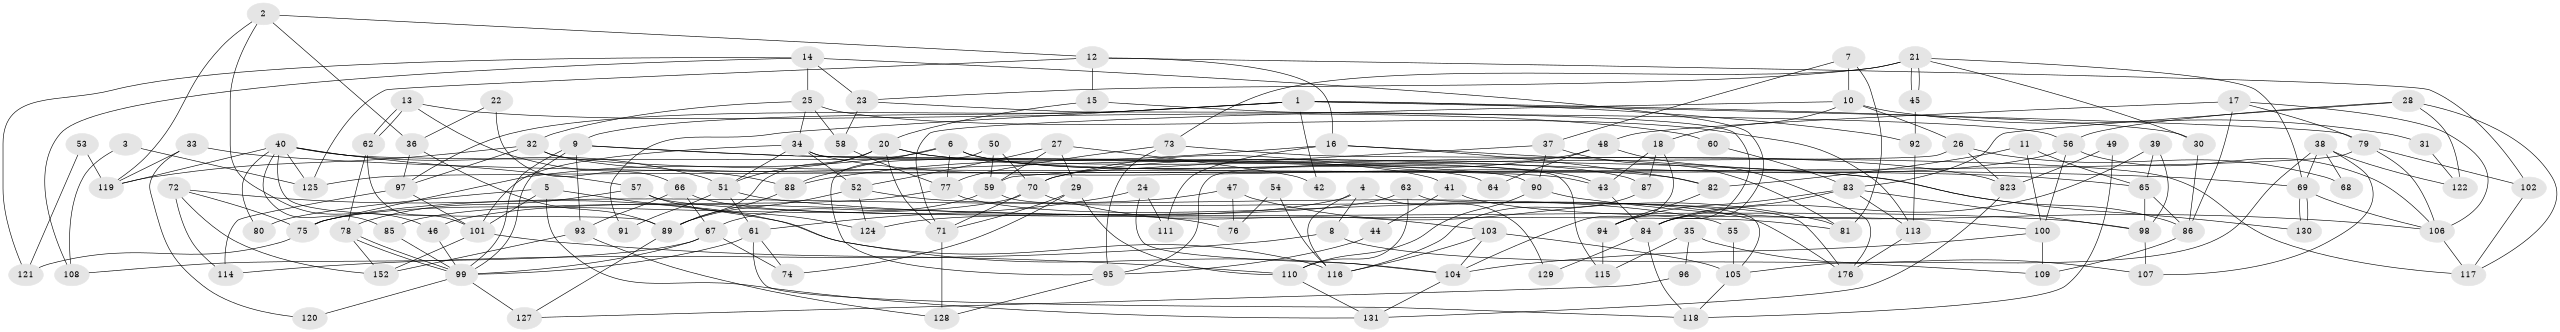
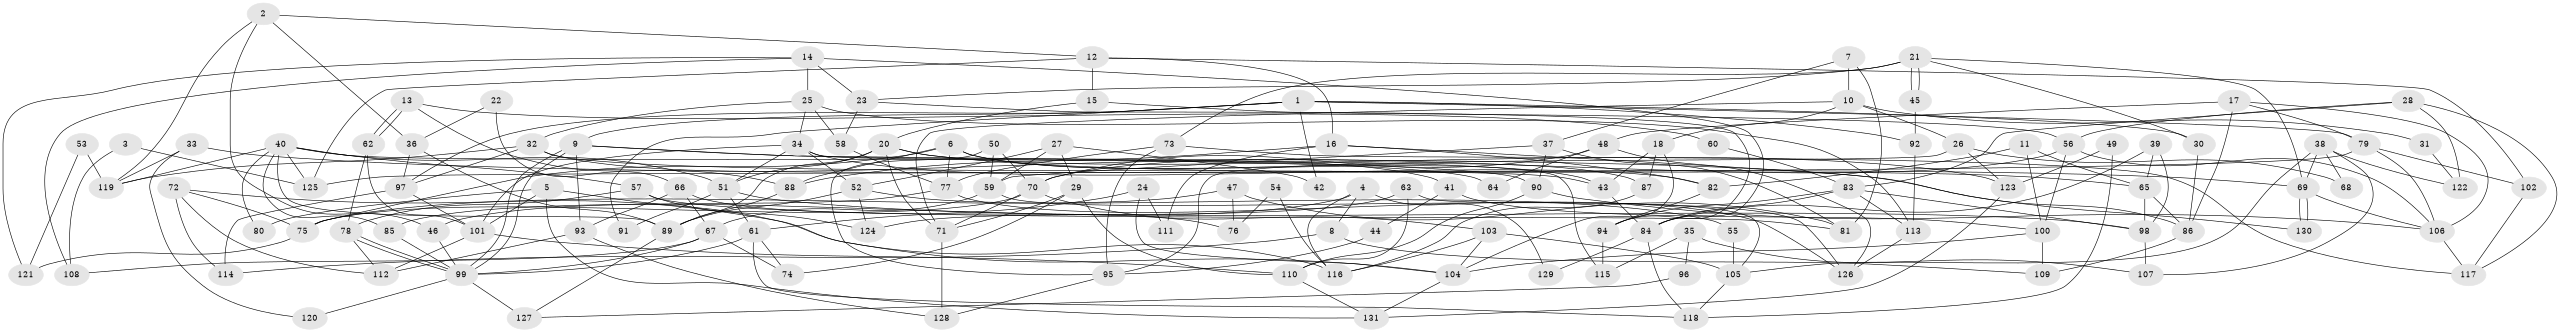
  graph {
    node [color=gray90 style=filled]
    1
    9
    30
    42
    79
    91
    92
    97
    90
    93
    99
    130
    86
    125
    102
    106
    113
    101
    114
    2
    12
    36
    46
    119
    15
    16
    89
    3
    108
    4
    8
    116
    129
    109
    5
    80
    131
    110
-   112 [label=152]
+   112
    6
    43
    75
    77
    87
    88
    84
    121
    85
-   126 [label=176]
+   126
    7
    10
    37
    81
    18
    26
    31
    71
    59
    128
    120
    127
    104
-   123 [label=823]
+   123
    68
    95
    122
    11
    65
    82
    100
    98
    94
    20
    56
    111
    117
    13
    60
    62
    83
    78
    14
    23
    25
    58
    32
    34
    118
    51
    70
    17
    48
    64
    55
    105
    61
    74
    103
    21
    45
    69
    73
    22
    66
    76
    67
    115
    24
    41
    52
    27
    29
    124
    28
    44
    33
    35
    96
    107
    38
    39
    40
    57
    47
    49
    50
    53
    54
    63
    72
    1 -- 9
    1 -- 30
    1 -- 42
    1 -- 79
    1 -- 91
    1 -- 92
    1 -- 97
    9 -- 90
    9 -- 93
    9 -- 99
    9 -- 99
    9 -- 130
    30 -- 86
    79 -- 125
    79 -- 102
    79 -- 106
    92 -- 113
    97 -- 101
    97 -- 114
    90 -- 106
    90 -- 110
    93 -- 112
    93 -- 128
    99 -- 120
    99 -- 127
    86 -- 109
    102 -- 117
    106 -- 117
    113 -- 126
    101 -- 110
    101 -- 112
    2 -- 12
    2 -- 36
    2 -- 46
    2 -- 119
    12 -- 125
    12 -- 102
    12 -- 15
    12 -- 16
    36 -- 97
    36 -- 89
    46 -- 99
    15 -- 20
    15 -- 56
    16 -- 86
    16 -- 88
    16 -- 82
    16 -- 111
    89 -- 127
    3 -- 125
    3 -- 108
    4 -- 46
    4 -- 8
    4 -- 116
    4 -- 129
    8 -- 114
    8 -- 109
    5 -- 101
    5 -- 116
    5 -- 80
    5 -- 131
    110 -- 131
    6 -- 43
    6 -- 75
    6 -- 77
    6 -- 87
    6 -- 88
    43 -- 84
    75 -- 121
    77 -- 85
    77 -- 126
    87 -- 116
    88 -- 89
    84 -- 129
    84 -- 118
    85 -- 99
    7 -- 10
    7 -- 37
    7 -- 81
    10 -- 18
    10 -- 26
    10 -- 31
    10 -- 71
    37 -- 90
    37 -- 81
    37 -- 59
    18 -- 43
    18 -- 87
    18 -- 104
    26 -- 123
    26 -- 68
    26 -- 95
    31 -- 122
    71 -- 128
    59 -- 126
    59 -- 67
    104 -- 131
    123 -- 131
    95 -- 128
    11 -- 65
    11 -- 82
    11 -- 100
    65 -- 86
    65 -- 98
    82 -- 94
    100 -- 109
    100 -- 104
    98 -- 107
    94 -- 115
    20 -- 89
    20 -- 71
    20 -- 123
    20 -- 65
    20 -- 51
    56 -- 106
    56 -- 100
    56 -- 70
    13 -- 88
    13 -- 60
    13 -- 62
    13 -- 62
    60 -- 83
    62 -- 101
    62 -- 78
    83 -- 113
    83 -- 84
    83 -- 98
    83 -- 94
    78 -- 99
    78 -- 99
    78 -- 112
    14 -- 108
    14 -- 84
    14 -- 121
    14 -- 23
    14 -- 25
    23 -- 94
    23 -- 58
    25 -- 113
    25 -- 58
    25 -- 32
    25 -- 34
    58 -- 77
    32 -- 97
    32 -- 119
    32 -- 43
    32 -- 41
    34 -- 101
    34 -- 82
    34 -- 51
    34 -- 115
    34 -- 52
    51 -- 91
    51 -- 98
    51 -- 61
    70 -- 75
    70 -- 71
    70 -- 103
    17 -- 79
    17 -- 86
    17 -- 106
    17 -- 48
    48 -- 126
    48 -- 70
    48 -- 64
    55 -- 105
    105 -- 118
    61 -- 99
    61 -- 118
    61 -- 74
    103 -- 116
    103 -- 104
    103 -- 105
    21 -- 30
    21 -- 23
    21 -- 45
    21 -- 45
    21 -- 69
    21 -- 73
    45 -- 92
    69 -- 130
    69 -- 130
    69 -- 106
    73 -- 77
    73 -- 95
    73 -- 117
    22 -- 36
    22 -- 66
    66 -- 93
    66 -- 76
    66 -- 67
    67 -- 99
    67 -- 108
    67 -- 74
    24 -- 104
    24 -- 111
    24 -- 61
    41 -- 100
    41 -- 44
    52 -- 89
    52 -- 55
    52 -- 124
    27 -- 42
    27 -- 59
    27 -- 52
    27 -- 29
    29 -- 110
    29 -- 71
    29 -- 74
    28 -- 122
    28 -- 56
    28 -- 117
    28 -- 83
    44 -- 95
    33 -- 119
    33 -- 120
    33 -- 69
    35 -- 115
    35 -- 96
    35 -- 107
    96 -- 127
    38 -- 68
    38 -- 122
    38 -- 105
    38 -- 69
    38 -- 107
    39 -- 84
    39 -- 65
    39 -- 98
    40 -- 125
    40 -- 119
    40 -- 89
    40 -- 80
    40 -- 85
    40 -- 51
    40 -- 64
    40 -- 57
    57 -- 81
    57 -- 78
    57 -- 124
    47 -- 75
    47 -- 81
    47 -- 76
    49 -- 123
    49 -- 118
    50 -- 59
    50 -- 95
    50 -- 70
    53 -- 119
    53 -- 121
    54 -- 116
    54 -- 76
    63 -- 110
    63 -- 105
    63 -- 124
    72 -- 114
    72 -- 112
    72 -- 75
    72 -- 104
  }
